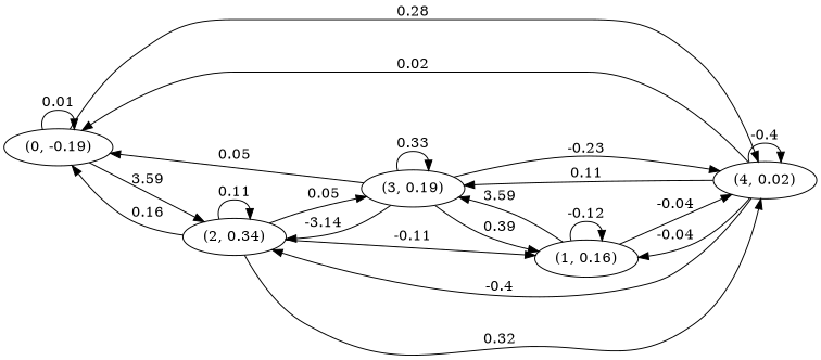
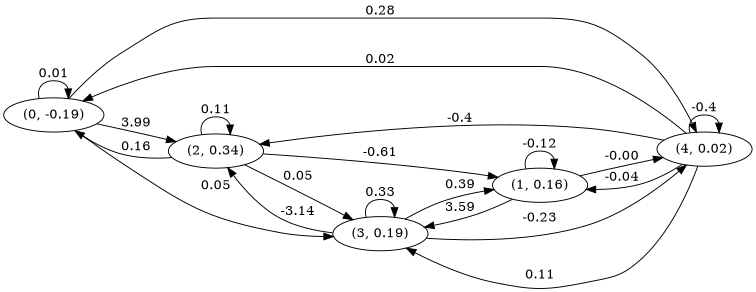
  digraph {
    rankdir=LR
    n1 [label="(0, -0.19)"]
    n2 [label="(2, 0.34)"]
    n3 [label="(4, 0.02)"]
    n4 [label="(1, 0.16)"]
    n5 [label="(3, 0.19)"]
    n1 -> n1 [label=0.01]
-   n1 -> n2 [label=3.59]
+   n1 -> n2 [label=3.99]
    n1 -> n3 [label=0.28]
    n2 -> n1 [label=0.16]
    n2 -> n2 [label=0.11]
-   n2 -> n3 [label=0.32]
-   n2 -> n4 [label=-0.11]
+   n2 -> n4 [label=-0.61]
    n2 -> n5 [label=0.05]
    n3 -> n1 [label=0.02]
    n3 -> n2 [label=-0.4]
    n3 -> n3 [label=-0.4]
    n3 -> n4 [label=-0.04]
    n3 -> n5 [label=0.11]
-   n4 -> n3 [label=-0.04]
+   n4 -> n3 [label=-0.00]
    n4 -> n4 [label=-0.12]
    n4 -> n5 [label=3.59]
-   n5 -> n1 [label=0.05]
+   n1 -> n5 [label=0.05]
    n5 -> n2 [label=-3.14]
    n5 -> n3 [label=-0.23]
    n5 -> n4 [label=0.39]
    n5 -> n5 [label=0.33]
  }
